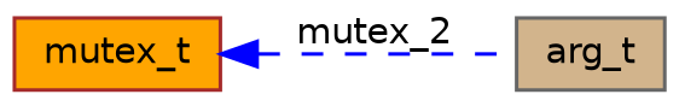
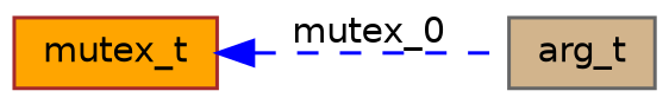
  digraph {
    rankdir=LR
    node [fontname=Helvetica fontsize=10 shape=record style=filled]
    n1 [color=gray40 fillcolor=tan fontcolor=black height=0.2 label=arg_t width=0.4]
    n2 [color=brown fillcolor=orange height=0.2 label=mutex_t width=0.4]
-   n2 -> n1 [color=blue dir=back fontname=Helvetica fontsize=10 label=" mutex_2" labelfontname=Helvetica labelfontsize=10 style=dashed]
+   n2 -> n1 [color=blue dir=back fontname=Helvetica fontsize=10 label=" mutex_0" labelfontname=Helvetica labelfontsize=10 style=dashed]
  }
